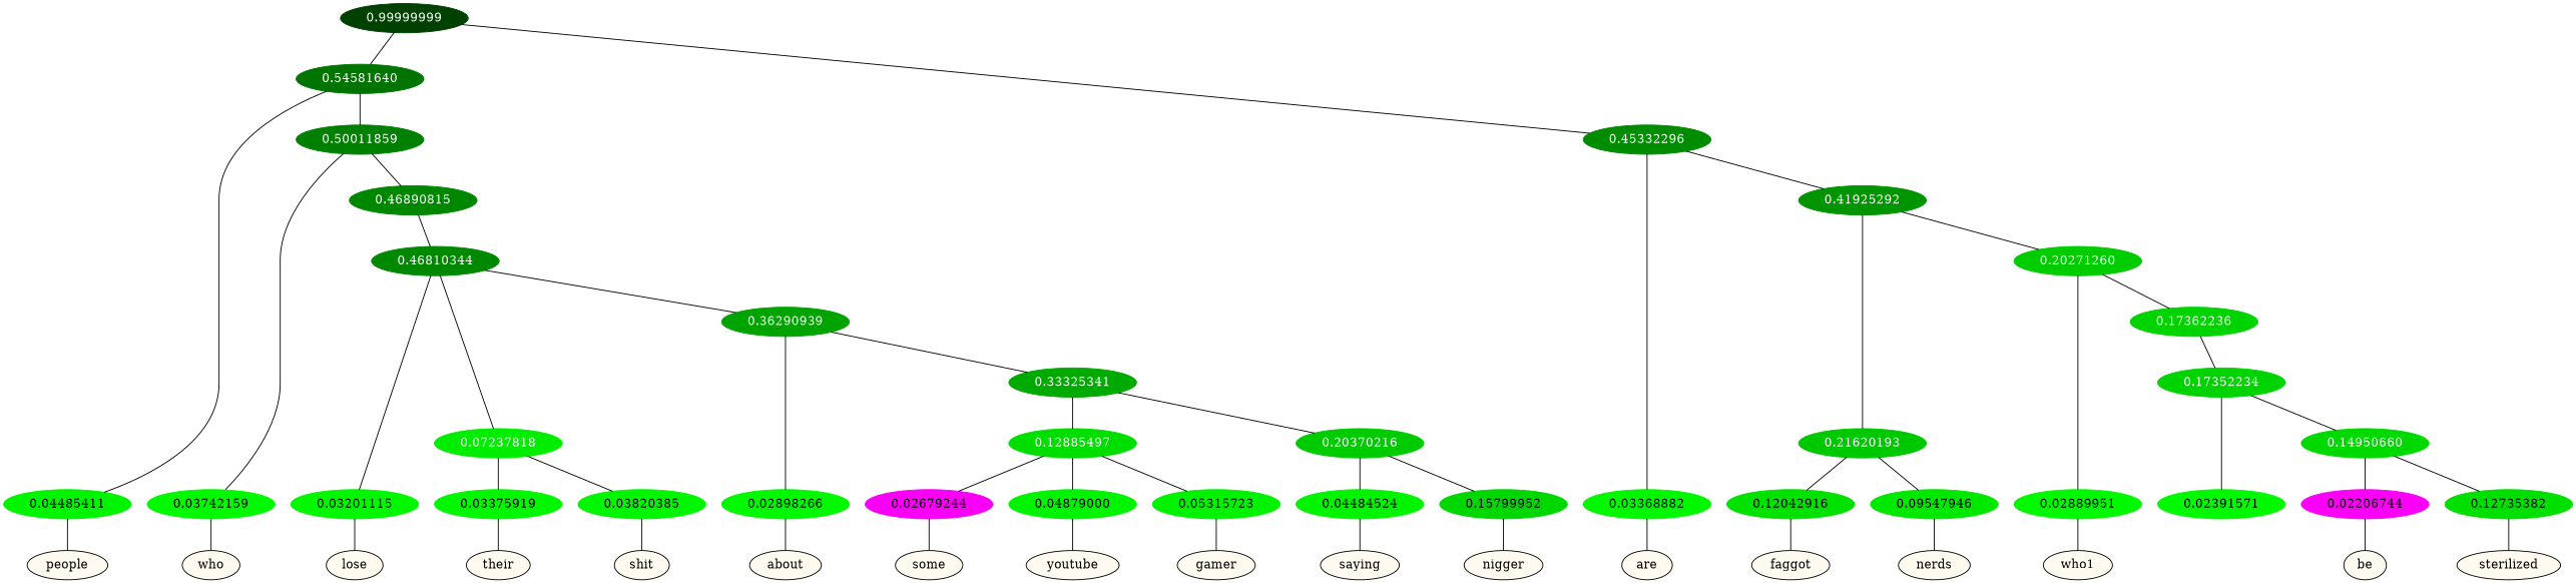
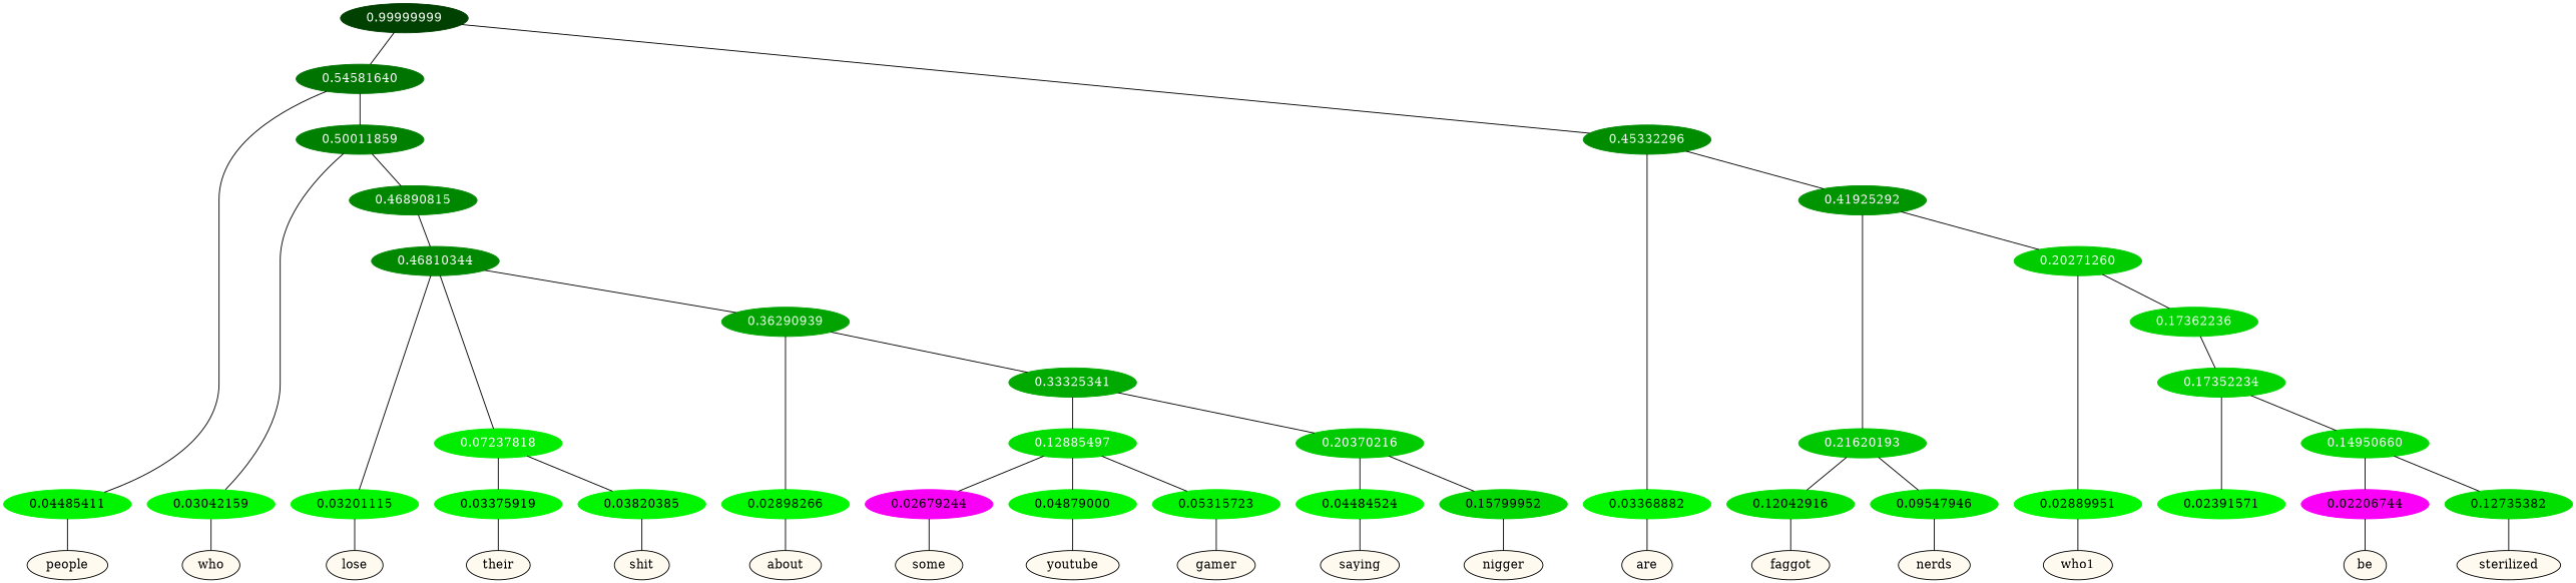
  graph {
    node [color=black format=png nodesep=0.001 ordering=out overlap_scaling=0.01 ranksep=0.001 style=filled fontcolor=black]
    n1 [fillcolor=floralwhite height=0.15 label=people style="filled,solid" width=0.15 fontcolor=""]
    n2 [fillcolor=floralwhite height=0.15 label=who style="filled,solid" width=0.15 fontcolor=""]
    n3 [fillcolor=floralwhite height=0.15 label=lose style="filled,solid" width=0.15 fontcolor=""]
    n4 [fillcolor=floralwhite height=0.15 label=their style="filled,solid" width=0.15 fontcolor=""]
    n5 [fillcolor=floralwhite height=0.15 label=shit style="filled,solid" width=0.15 fontcolor=""]
    n6 [fillcolor=floralwhite height=0.15 label=about style="filled,solid" width=0.15 fontcolor=""]
    n7 [fillcolor=floralwhite height=0.15 label=some style="filled,solid" width=0.15 fontcolor=""]
    n8 [fillcolor=floralwhite height=0.15 label=youtube style="filled,solid" width=0.15 fontcolor=""]
    n9 [fillcolor=floralwhite height=0.15 label=gamer style="filled,solid" width=0.15 fontcolor=""]
    n10 [fillcolor=floralwhite height=0.15 label=saying style="filled,solid" width=0.15 fontcolor=""]
    n11 [fillcolor=floralwhite height=0.15 label=nigger style="filled,solid" width=0.15 fontcolor=""]
    n12 [fillcolor=floralwhite height=0.15 label=are style="filled,solid" width=0.15 fontcolor=""]
    n13 [fillcolor=floralwhite height=0.15 label=faggot style="filled,solid" width=0.15 fontcolor=""]
    n14 [fillcolor=floralwhite height=0.15 label=nerds style="filled,solid" width=0.15 fontcolor=""]
    n15 [fillcolor=floralwhite height=0.15 label=who1 style="filled,solid" width=0.15 fontcolor=""]
    n16 [fillcolor=floralwhite height=0.15 label=be style="filled,solid" width=0.15 fontcolor=""]
    n17 [fillcolor=floralwhite height=0.15 label=sterilized style="filled,solid" width=0.15 fontcolor=""]
    n18 [color="0.334 1.000 0.955" height=0.15 label=0.04485411 width=0.15]
-   n19 [color="0.334 1.000 0.970" height=0.15 label=0.03742159 width=0.15]
+   n19 [color="0.334 1.000 0.970" height=0.15 label=0.03042159 width=0.15]
    n20 [color="0.334 1.000 0.968" height=0.15 label=0.03201115 width=0.15]
    n21 [color="0.334 1.000 0.966" height=0.15 label=0.03375919 width=0.15]
    n22 [color="0.334 1.000 0.962" height=0.15 label=0.03820385 width=0.15]
    n23 [color="0.334 1.000 0.971" height=0.15 label=0.02898266 width=0.15]
    n24 [color="0.835 1.000 0.973" height=0.15 label=0.02679244 width=0.15]
    n25 [color="0.334 1.000 0.951" height=0.15 label=0.04879000 width=0.15]
    n26 [color="0.334 1.000 0.947" height=0.15 label=0.05315723 width=0.15]
    n27 [color="0.334 1.000 0.955" height=0.15 label=0.04484524 width=0.15]
    n28 [color="0.334 1.000 0.842" height=0.15 label=0.15799952 width=0.15]
    n29 [color="0.334 1.000 0.966" height=0.15 label=0.03368882 width=0.15]
    n30 [color="0.334 1.000 0.880" height=0.15 label=0.12042916 width=0.15]
    n31 [color="0.334 1.000 0.905" height=0.15 label=0.09547946 width=0.15]
    n32 [color="0.334 1.000 0.971" height=0.15 label=0.02889951 width=0.15]
    n33 [color="0.334 1.000 0.976" height=0.15 label=0.02391571 width=0.15]
    n34 [color="0.835 1.000 0.978" height=0.15 label=0.02206744 width=0.15]
    n35 [color="0.334 1.000 0.873" height=0.15 label=0.12735382 width=0.15]
    n36 [color="0.334 1.000 0.250" fontcolor=grey99 height=0.15 label=0.99999999 width=0.15]
    n37 [color="0.334 1.000 0.454" fontcolor=grey99 height=0.15 label=0.54581640 width=0.15]
    n38 [color="0.334 1.000 0.547" fontcolor=grey99 height=0.15 label=0.45332296 width=0.15]
    n39 [color="0.334 1.000 0.500" fontcolor=grey99 height=0.15 label=0.50011859 width=0.15]
    n40 [color="0.334 1.000 0.581" fontcolor=grey99 height=0.15 label=0.41925292 width=0.15]
    n41 [color="0.334 1.000 0.531" fontcolor=grey99 height=0.15 label=0.46890815 width=0.15]
    n42 [color="0.334 1.000 0.784" fontcolor=grey99 height=0.15 label=0.21620193 width=0.15]
    n43 [color="0.334 1.000 0.797" fontcolor=grey99 height=0.15 label=0.20271260 width=0.15]
    n44 [color="0.334 1.000 0.532" fontcolor=grey99 height=0.15 label=0.46810344 width=0.15]
    n45 [color="0.334 1.000 0.826" fontcolor=grey99 height=0.15 label=0.17362236 width=0.15]
    n46 [color="0.334 1.000 0.928" fontcolor=grey99 height=0.15 label=0.07237818 width=0.15]
    n47 [color="0.334 1.000 0.637" fontcolor=grey99 height=0.15 label=0.36290939 width=0.15]
    n48 [color="0.334 1.000 0.826" fontcolor=grey99 height=0.15 label=0.17352234 width=0.15]
    n49 [color="0.334 1.000 0.667" fontcolor=grey99 height=0.15 label=0.33325341 width=0.15]
    n50 [color="0.334 1.000 0.850" fontcolor=grey99 height=0.15 label=0.14950660 width=0.15]
    n51 [color="0.334 1.000 0.871" fontcolor=grey99 height=0.15 label=0.12885497 width=0.15]
    n52 [color="0.334 1.000 0.796" fontcolor=grey99 height=0.15 label=0.20370216 width=0.15]
    subgraph sub_1 {
      rank=same
      n1
      n2
      n3
      n4
      n5
      n6
      n7
      n8
      n9
      n10
      n11
      n12
      n13
      n14
      n15
      n16
      n17
    }
    subgraph sub_2 {
      rank=same
      n18
      n19
      n20
      n21
      n22
      n23
      n24
      n25
      n26
      n27
      n28
      n29
      n30
      n31
      n32
      n33
      n34
      n35
    }
    n18 -- n1
    n19 -- n2
    n20 -- n3
    n21 -- n4
    n22 -- n5
    n23 -- n6
    n24 -- n7
    n25 -- n8
    n26 -- n9
    n27 -- n10
    n28 -- n11
    n29 -- n12
    n30 -- n13
    n31 -- n14
    n32 -- n15
    n34 -- n16
    n35 -- n17
    n36 -- n37
    n36 -- n38
    n37 -- n18
    n37 -- n39
    n38 -- n29
    n38 -- n40
    n39 -- n19
    n39 -- n41
    n40 -- n42
    n40 -- n43
    n41 -- n44
    n42 -- n30
    n42 -- n31
    n43 -- n32
    n43 -- n45
    n44 -- n20
    n44 -- n46
    n44 -- n47
    n45 -- n48
    n46 -- n21
    n46 -- n22
    n47 -- n23
    n47 -- n49
    n48 -- n33
    n48 -- n50
    n49 -- n51
    n49 -- n52
    n50 -- n34
    n50 -- n35
    n51 -- n24
    n51 -- n25
    n51 -- n26
    n52 -- n27
    n52 -- n28
  }
